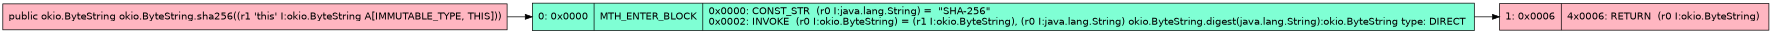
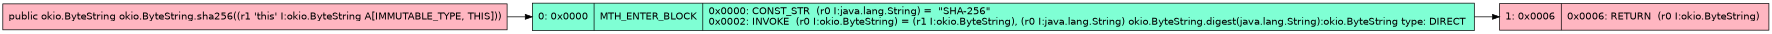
  digraph {
    rankdir=LR
    fontname="DejaVu Sans"
    node [shape=record style=filled fillcolor=lightpink fontname="DejaVu Sans"]
    edge [style=solid fontname="DejaVu Sans"]
    n1 [label="{0\:\ 0x0000|MTH_ENTER_BLOCK\l|0x0000: CONST_STR  (r0 I:java.lang.String) =  \"SHA\-256\" \l0x0002: INVOKE  (r0 I:okio.ByteString) = (r1 I:okio.ByteString), (r0 I:java.lang.String) okio.ByteString.digest(java.lang.String):okio.ByteString type: DIRECT \l}" fillcolor=aquamarine]
-   n2 [label="{1\:\ 0x0006|4x0006: RETURN  (r0 I:okio.ByteString) \l}"]
+   n2 [label="{1\:\ 0x0006|0x0006: RETURN  (r0 I:okio.ByteString) \l}"]
    n3 [label="{public okio.ByteString okio.ByteString.sha256((r1 'this' I:okio.ByteString A[IMMUTABLE_TYPE, THIS])) }"]
    n1 -> n2
    n3 -> n1
  }
